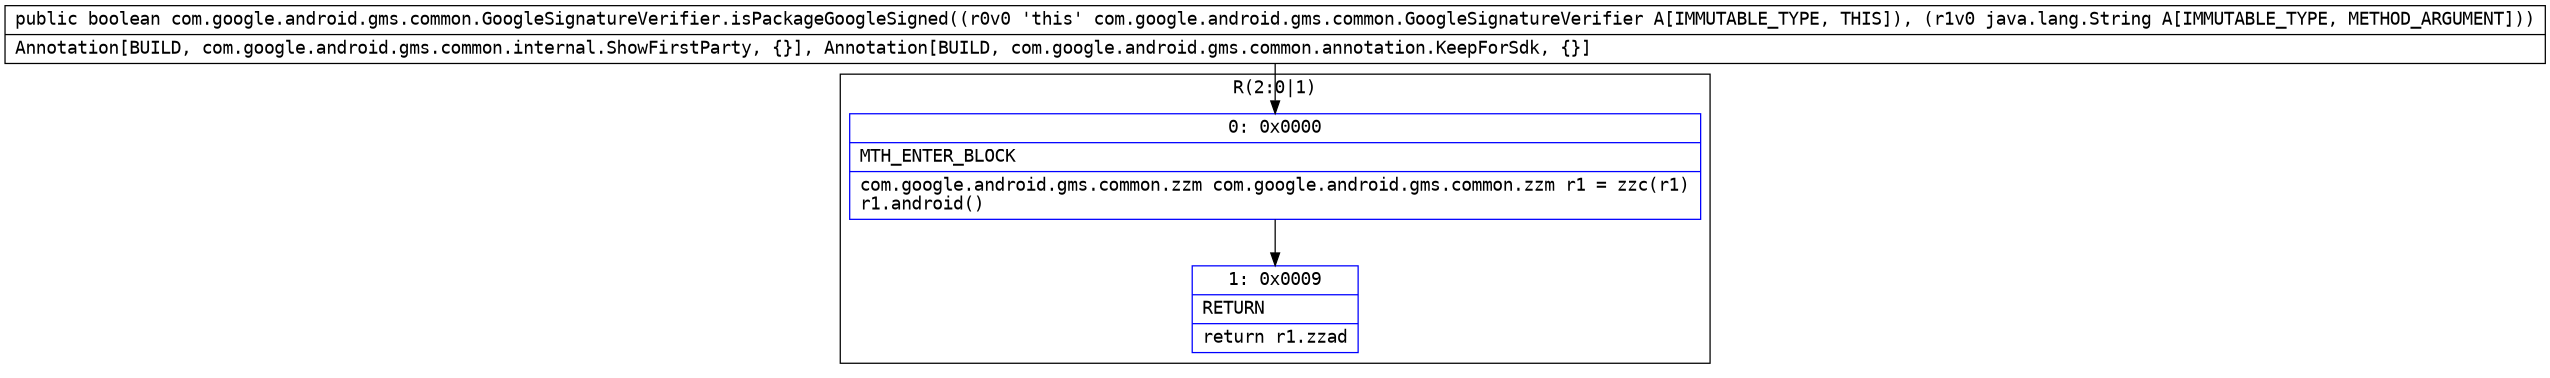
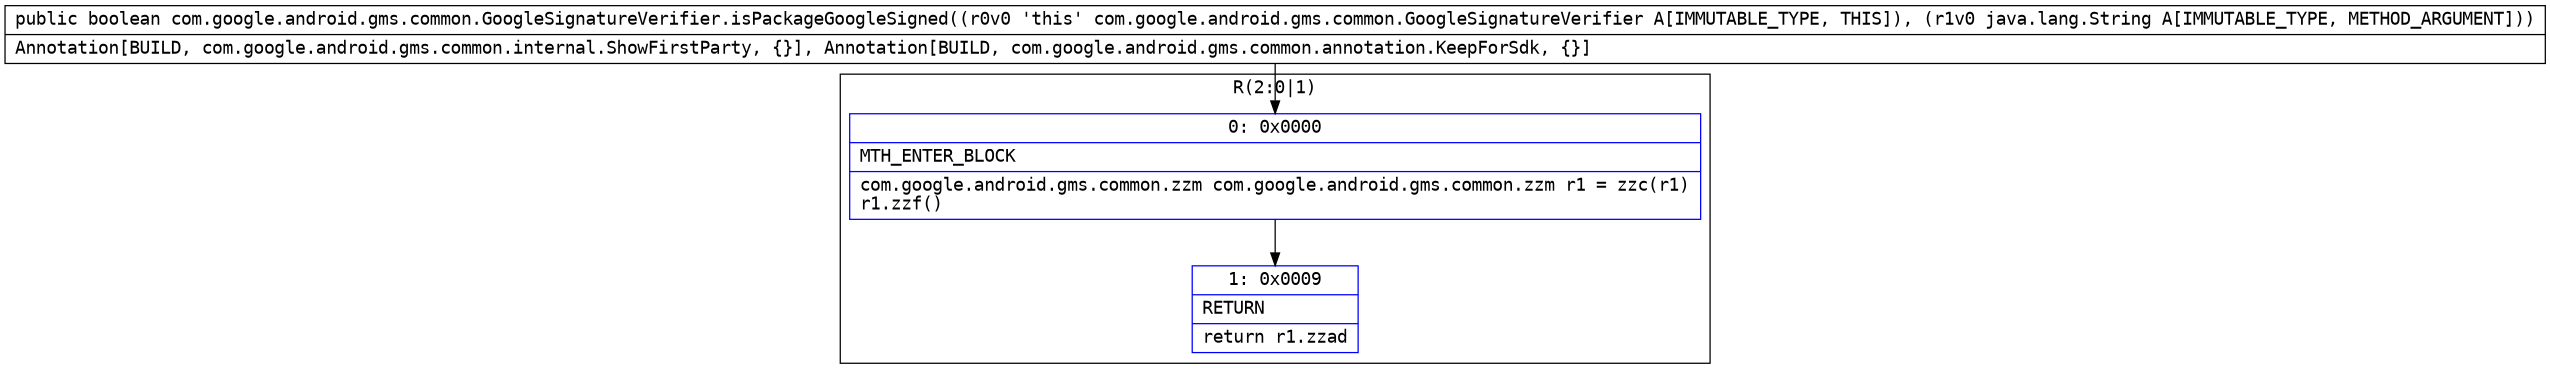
  digraph {
    fontname="DejaVu Sans Mono"
    node [color=blue shape=record fontname="DejaVu Sans Mono"]
    edge [fontname="DejaVu Sans Mono"]
-   n1 [label="{0\:\ 0x0000|MTH_ENTER_BLOCK\l|com.google.android.gms.common.zzm com.google.android.gms.common.zzm r1 = zzc(r1)\lr1.android()\l}"]
+   n1 [label="{0\:\ 0x0000|MTH_ENTER_BLOCK\l|com.google.android.gms.common.zzm com.google.android.gms.common.zzm r1 = zzc(r1)\lr1.zzf()\l}"]
    n2 [label="{1\:\ 0x0009|RETURN\l|return r1.zzad\l}"]
    n3 [label="{public boolean com.google.android.gms.common.GoogleSignatureVerifier.isPackageGoogleSigned((r0v0 'this' com.google.android.gms.common.GoogleSignatureVerifier A[IMMUTABLE_TYPE, THIS]), (r1v0 java.lang.String A[IMMUTABLE_TYPE, METHOD_ARGUMENT]))  | Annotation[BUILD, com.google.android.gms.common.internal.ShowFirstParty, \{\}], Annotation[BUILD, com.google.android.gms.common.annotation.KeepForSdk, \{\}]\l}" color=""]
    subgraph cluster_1 {
      label="R(2:0|1)"
      n1
      n2
    }
    n1 -> n2
    n3 -> n1
  }
